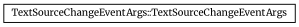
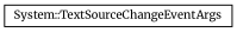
  digraph {
    rankdir=TB
    fontname=Merriweather
-   n1 [color=black fillcolor=white fontname=Merriweather fontsize=10 height=0.2 label="TextSourceChangeEventArgs::TextSourceChangeEventArgs" shape=record style=filled width=0.4]
+   n1 [color=black fillcolor=white fontname=Merriweather fontsize=10 height=0.2 label="System::TextSourceChangeEventArgs" shape=record style=filled width=0.4]
  }
